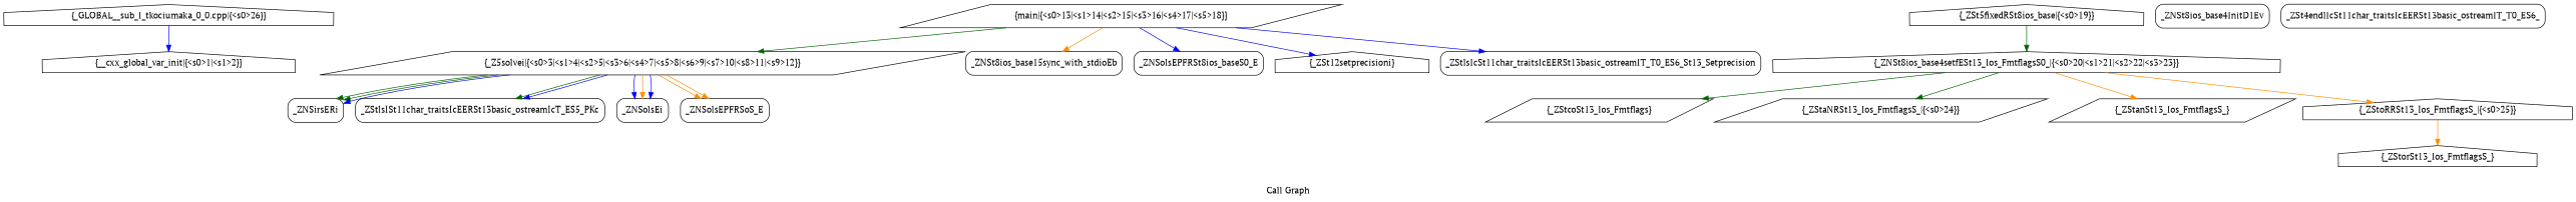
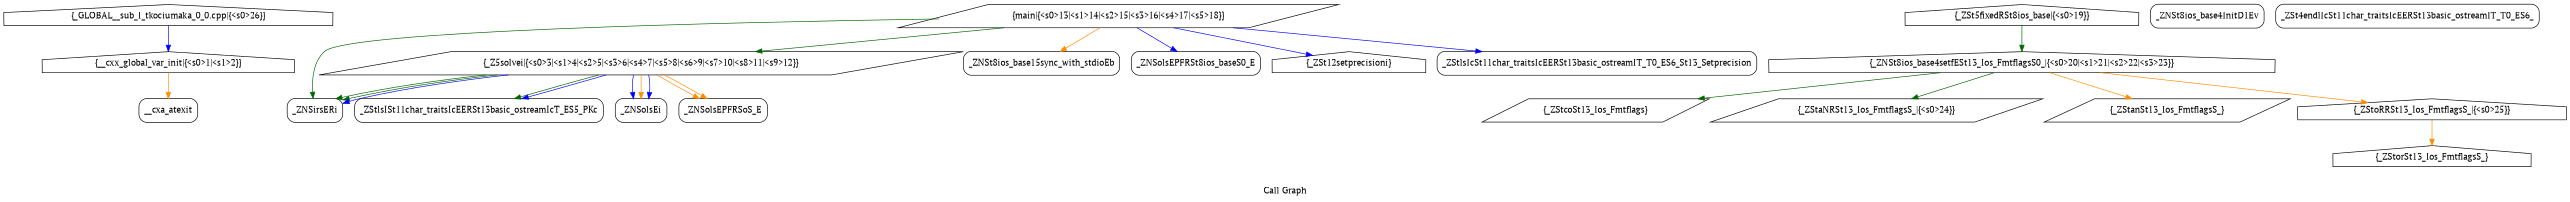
  digraph {
    fontname="PT Serif"
    label="Call Graph"
    node [fontname="PT Serif" shape=Mrecord]
    edge [color=darkorange fontname="PT Serif" tailport=s0]
    n1 [label="{__cxx_global_var_init|{<s0>1|<s1>2}}" shape=house]
+   n2 [label="{__cxa_atexit}"]
    n3 [label="{_ZNSirsERi}"]
    n4 [label="{_ZSt5fixedRSt8ios_base|{<s0>19}}" shape=house]
    n5 [label="{_ZNSt8ios_base4setfESt13_Ios_FmtflagsS0_|{<s0>20|<s1>21|<s2>22|<s3>23}}" shape=house]
    n6 [label="{_ZStcoSt13_Ios_Fmtflags}" shape=parallelogram]
    n7 [label="{_ZStaNRSt13_Ios_FmtflagsS_|{<s0>24}}" shape=parallelogram]
    n8 [label="{_ZStanSt13_Ios_FmtflagsS_}" shape=parallelogram]
    n9 [label="{_ZStoRRSt13_Ios_FmtflagsS_|{<s0>25}}" shape=house]
    n10 [label="{_ZStorSt13_Ios_FmtflagsS_}" shape=house]
    n11 [label="{_ZNSt8ios_base4InitD1Ev}"]
    n12 [label="{_ZSt4endlIcSt11char_traitsIcEERSt13basic_ostreamIT_T0_ES6_}"]
    n13 [label="{_Z5solvei|{<s0>3|<s1>4|<s2>5|<s3>6|<s4>7|<s5>8|<s6>9|<s7>10|<s8>11|<s9>12}}" shape=parallelogram]
    n14 [label="{_ZStlsISt11char_traitsIcEERSt13basic_ostreamIcT_ES5_PKc}"]
    n15 [label="{_ZNSolsEi}"]
    n16 [label="{_ZNSolsEPFRSoS_E}"]
    n17 [label="{_ZNSt8ios_base15sync_with_stdioEb}"]
    n18 [label="{_ZNSolsEPFRSt8ios_baseS0_E}"]
    n19 [label="{_ZSt12setprecisioni}" shape=house]
    n20 [label="{_GLOBAL__sub_I_tkociumaka_0_0.cpp|{<s0>26}}" shape=house]
    n21 [label="{main|{<s0>13|<s1>14|<s2>15|<s3>16|<s4>17|<s5>18}}" shape=parallelogram]
    n22 [label="{_ZStlsIcSt11char_traitsIcEERSt13basic_ostreamIT_T0_ES6_St13_Setprecision}"]
+   n1 -> n2 [tailport=s1]
    n4 -> n5 [color=darkgreen]
    n5 -> n6 [color=darkgreen]
    n5 -> n7 [color=darkgreen tailport=s1]
    n5 -> n8 [tailport=s2]
    n5 -> n9 [tailport=s3]
    n9 -> n10
    n13 -> n3 [color=darkgreen tailport=s3]
    n13 -> n3 [color=darkgreen tailport=s4]
    n13 -> n3 [color=blue tailport=s5]
    n13 -> n14 [color=darkgreen]
    n13 -> n14 [color=blue tailport=s2]
    n13 -> n15 [color=blue tailport=s1]
    n13 -> n15 [tailport=s6]
    n13 -> n15 [color=blue tailport=s8]
    n13 -> n16 [tailport=s7]
    n13 -> n16 [tailport=s9]
    n20 -> n1 [color=blue]
+   n21 -> n3 [color=darkgreen tailport=s4]
    n21 -> n13 [color=darkgreen tailport=s5]
    n21 -> n17
    n21 -> n18 [color=blue tailport=s1]
    n21 -> n19 [color=blue tailport=s2]
    n21 -> n22 [color=blue tailport=s3]
  }
